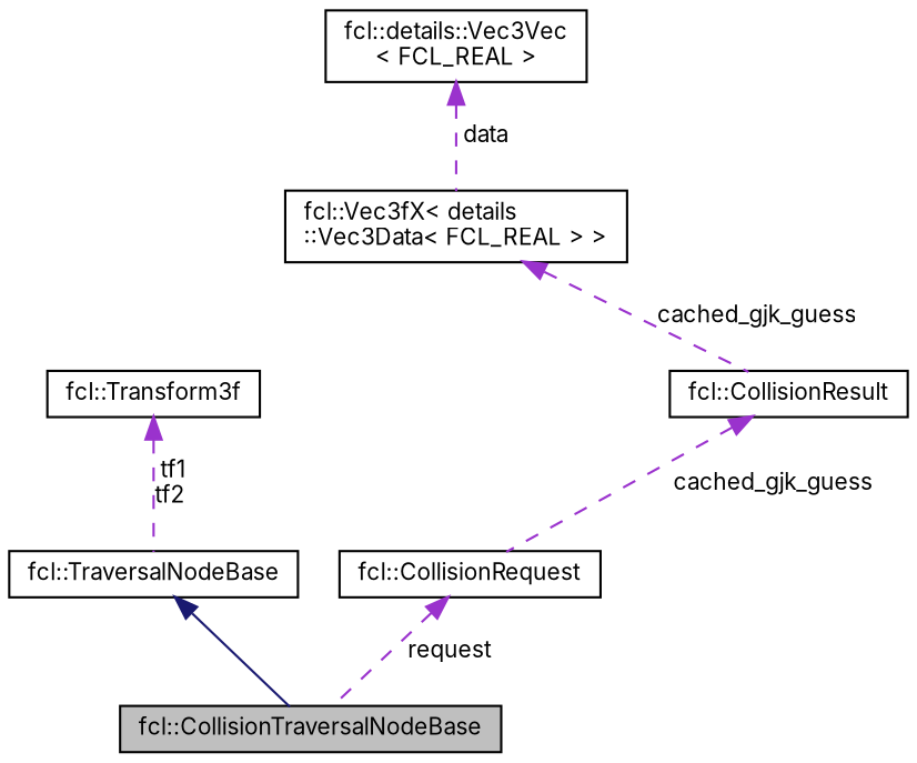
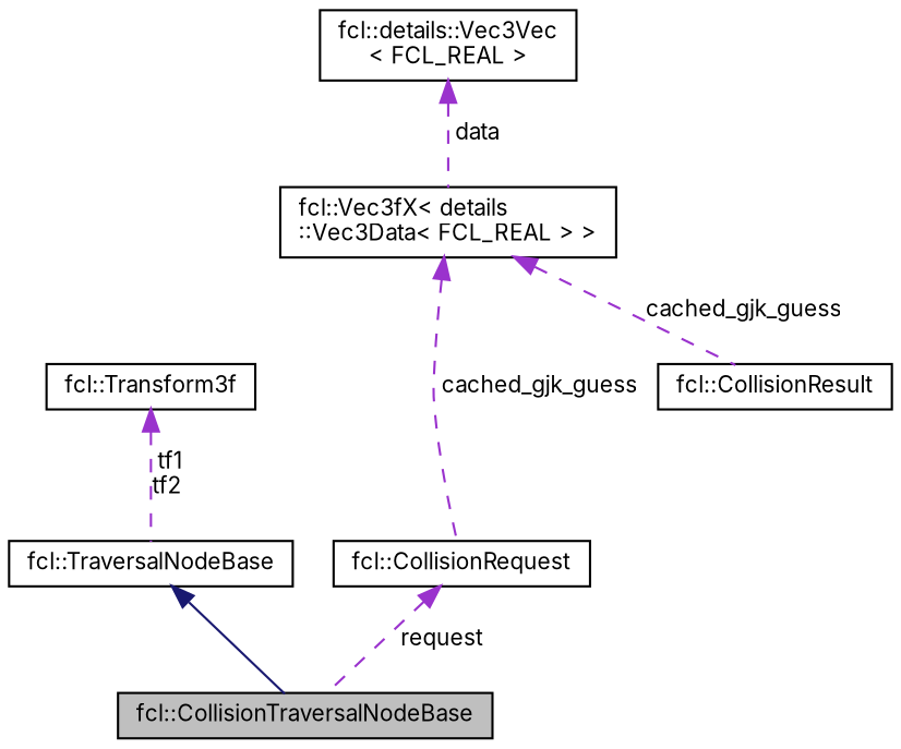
  digraph {
    fontname=Inter
    node [color=black fillcolor=white fontname=Inter fontsize=10 shape=record style=filled]
    edge [color=darkorchid3 dir=back fontname=Inter fontsize=10 labelfontname=FreeSans labelfontsize=10 style=dashed]
    n1 [fillcolor=grey75 fontcolor=black height=0.2 label="fcl::CollisionTraversalNodeBase" width=0.4]
    n2 [height=0.2 label="fcl::TraversalNodeBase" width=0.4]
    n3 [height=0.2 label="fcl::Transform3f" width=0.4]
    n4 [height=0.2 label="fcl::CollisionRequest" width=0.4]
    n5 [height=0.2 label="fcl::Vec3fX\< details\l::Vec3Data\< FCL_REAL \> \>" width=0.4]
    n6 [height=0.2 label="fcl::CollisionResult" width=0.4]
    n7 [height=0.2 label="fcl::details::Vec3Vec\l\< FCL_REAL \>" width=0.4]
    n2 -> n1 [color=midnightblue style=solid]
    n3 -> n2 [label=" tf1\ntf2"]
    n4 -> n1 [label=" request"]
-   n6 -> n4 [label=" cached_gjk_guess"]
+   n5 -> n4 [label=" cached_gjk_guess"]
    n5 -> n6 [label=" cached_gjk_guess"]
    n7 -> n5 [label=" data"]
  }
